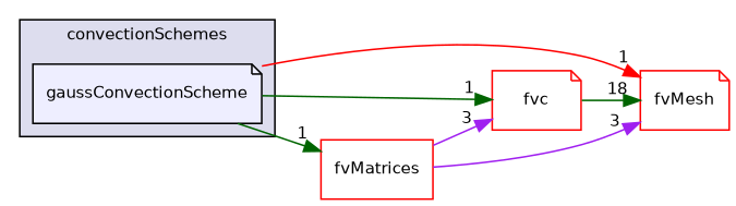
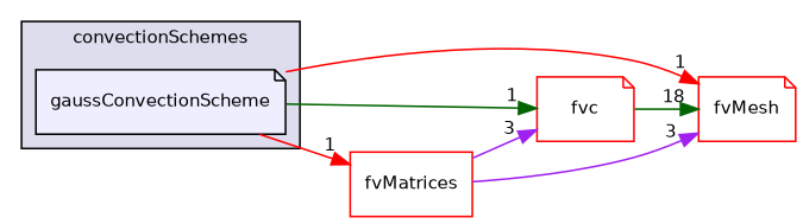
  digraph {
    compound=true
    rankdir=LR
    node [fontname=Helvetica fontsize=10 shape=note color=red]
    edge [color=darkgreen headlabel=1 labeldistance=1.5 labelfontname=Helvetica labelfontsize=10]
    n1 [fillcolor="#eeeeff" label=gaussConvectionScheme pencolor=black style=filled color=""]
    n2 [label=fvc]
    n3 [label=fvMesh]
    n4 [label=fvMatrices shape=box]
    subgraph cluster_1 {
      bgcolor="#ddddee"
      fontname=Helvetica
      fontsize=10
      label=convectionSchemes
      pencolor=black
      n1
    }
    n1 -> n2
    n1 -> n3 [color=red]
-   n1 -> n4
+   n1 -> n4 [color=red]
    n2 -> n3 [headlabel=18]
    n4 -> n2 [color=purple headlabel=3]
    n4 -> n3 [color=purple headlabel=3]
  }
